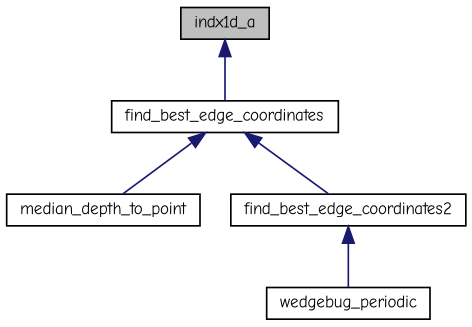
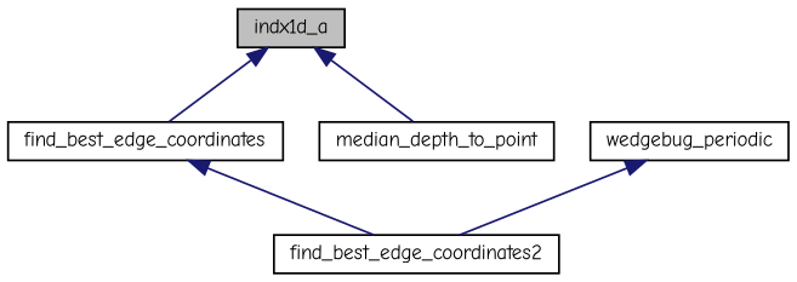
  digraph {
    fontname="Comic Neue"
    rankdir=TB
    node [color=black fillcolor=white fontname="Comic Neue" fontsize=10 shape=record style=filled]
    edge [color=midnightblue dir=back fontname="Comic Neue" fontsize=10 labelfontname=FreeSans labelfontsize=10 style=solid]
    n1 [fillcolor=grey75 fontcolor=black height=0.2 label=indx1d_a width=0.4]
    n2 [height=0.2 label=find_best_edge_coordinates width=0.4]
    n3 [height=0.2 label=median_depth_to_point width=0.4]
    n4 [height=0.2 label=find_best_edge_coordinates2 width=0.4]
    n5 [height=0.2 label=wedgebug_periodic width=0.4]
    n1 -> n2
-   n2 -> n3
+   n1 -> n3
    n2 -> n4
-   n4 -> n5
+   n5 -> n4
  }
